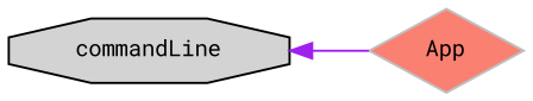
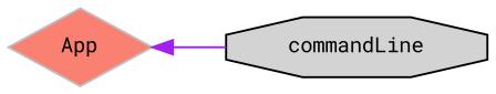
  digraph {
    rankdir=LR
    fontname="Roboto Mono"
    node [fontname="Roboto Mono" fontsize=10 style=filled]
    n1 [color=grey75 fillcolor=salmon height=0.2 label=App shape=diamond width=0.4]
    n2 [color=black fillcolor=lightgrey height=0.2 label=commandLine shape=octagon width=0.4]
-   n2 -> n1 [color=purple dir=back fontname="Roboto Mono" fontsize=10 labelfontname=Helvetica labelfontsize=10 style=solid]
+   n1 -> n2 [color=purple dir=back fontname="Roboto Mono" fontsize=10 labelfontname=Helvetica labelfontsize=10 style=solid]
  }
